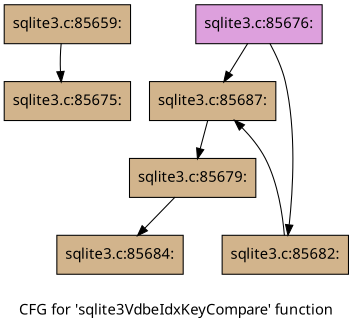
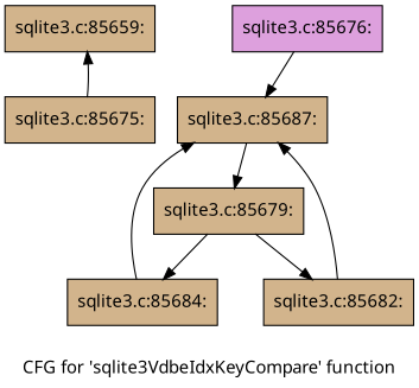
  digraph {
    fontname="Noto Sans"
    label="CFG for 'sqlite3VdbeIdxKeyCompare' function"
    node [fillcolor=tan fontname="Noto Sans" shape=record style=filled]
    edge [fontname="Noto Sans"]
    n1 [label="{sqlite3.c:85659:}"]
    n2 [label="{sqlite3.c:85675:}"]
    n3 [fillcolor=plum label="{sqlite3.c:85676:}"]
    n4 [label="{sqlite3.c:85687:}"]
    n5 [label="{sqlite3.c:85679:}"]
    n6 [label="{sqlite3.c:85682:}"]
    n7 [label="{sqlite3.c:85684:}"]
-   n1 -> n2
+   n2 -> n1
    n3 -> n4
    n4 -> n5
-   n3 -> n6
+   n5 -> n6
    n5 -> n7
    n6 -> n4
+   n7 -> n4
  }
